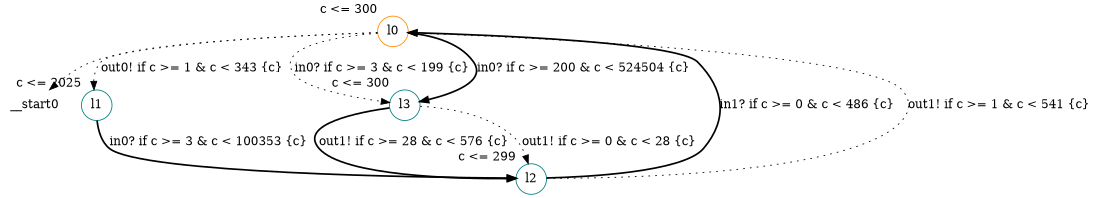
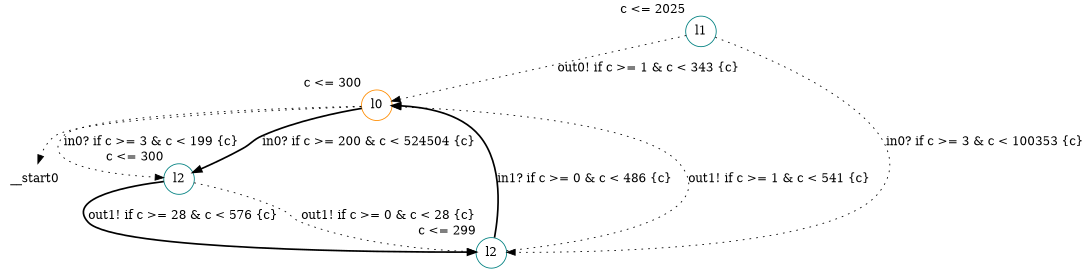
  digraph {
    node [color=teal shape=circle margin=0 xlabel="c <= 300"]
    edge [style=dotted]
    __start0 [color=darkorange shape=none margin="" xlabel=""]
    n2 [color=darkorange label=l0]
    n3 [label=l1 xlabel="c <= 2025"]
-   n4 [label=l3]
+   n4 [label=l2]
    n5 [label=l2 xlabel="c <= 299"]
    n2 -> __start0
-   n2 -> n3 [label="out0! if c >= 1 & c < 343 {c} "]
+   n3 -> n2 [label="out0! if c >= 1 & c < 343 {c} "]
    n2 -> n4 [label="in0? if c >= 3 & c < 199 {c} "]
    n2 -> n4 [label="in0? if c >= 200 & c < 524504 {c} " style=bold]
-   n3 -> n5 [label="in0? if c >= 3 & c < 100353 {c} " style=bold]
+   n3 -> n5 [label="in0? if c >= 3 & c < 100353 {c} "]
    n4 -> n5 [label="out1! if c >= 28 & c < 576 {c} " style=bold]
    n4 -> n5 [label="out1! if c >= 0 & c < 28 {c} "]
    n5 -> n2 [label="in1? if c >= 0 & c < 486 {c} " style=bold]
    n5 -> n2 [label="out1! if c >= 1 & c < 541 {c} "]
  }
